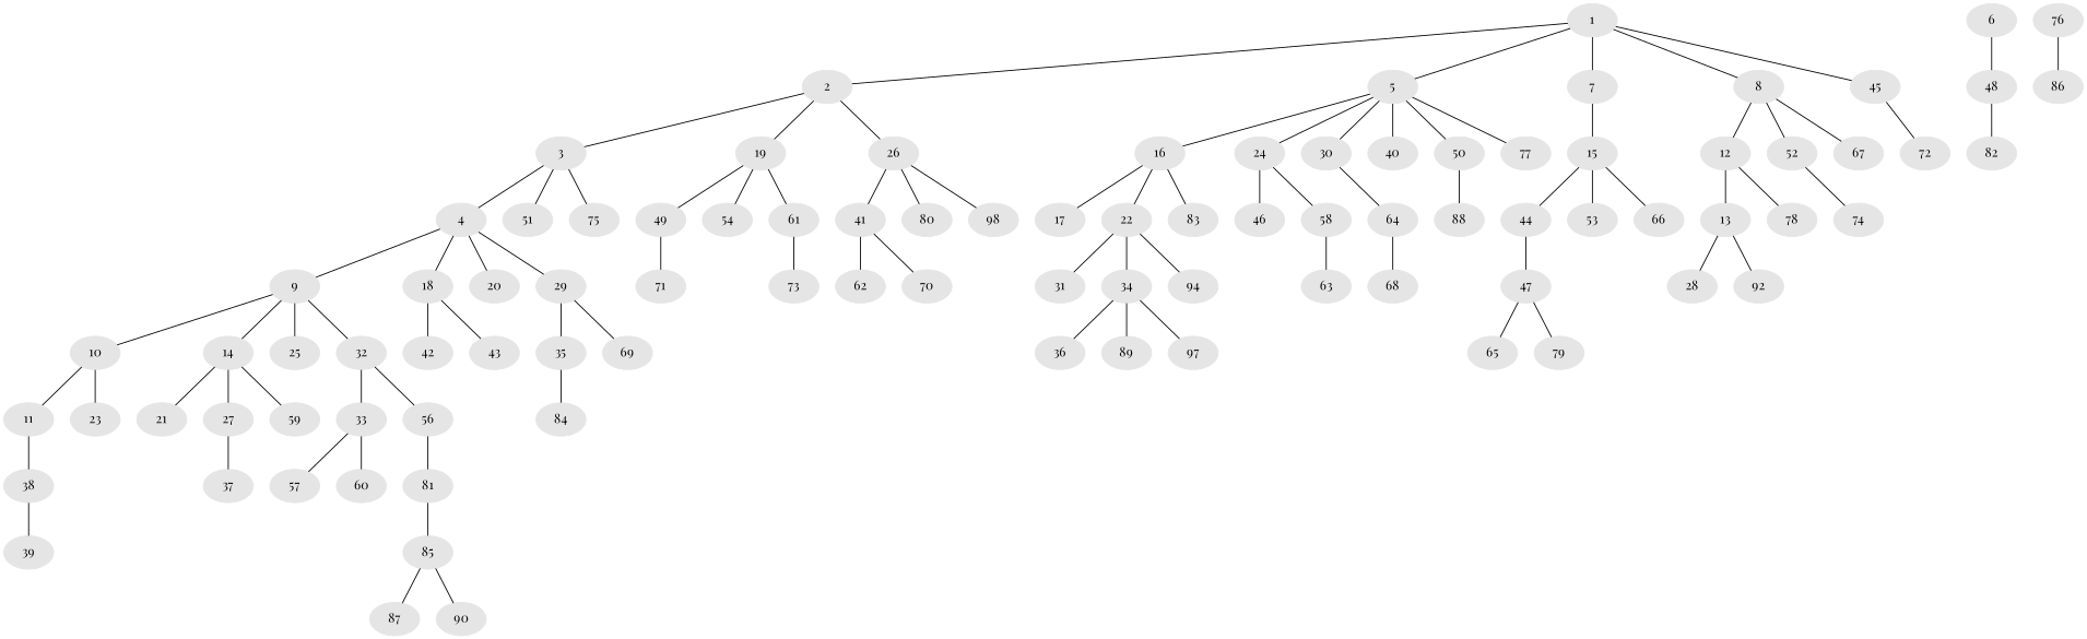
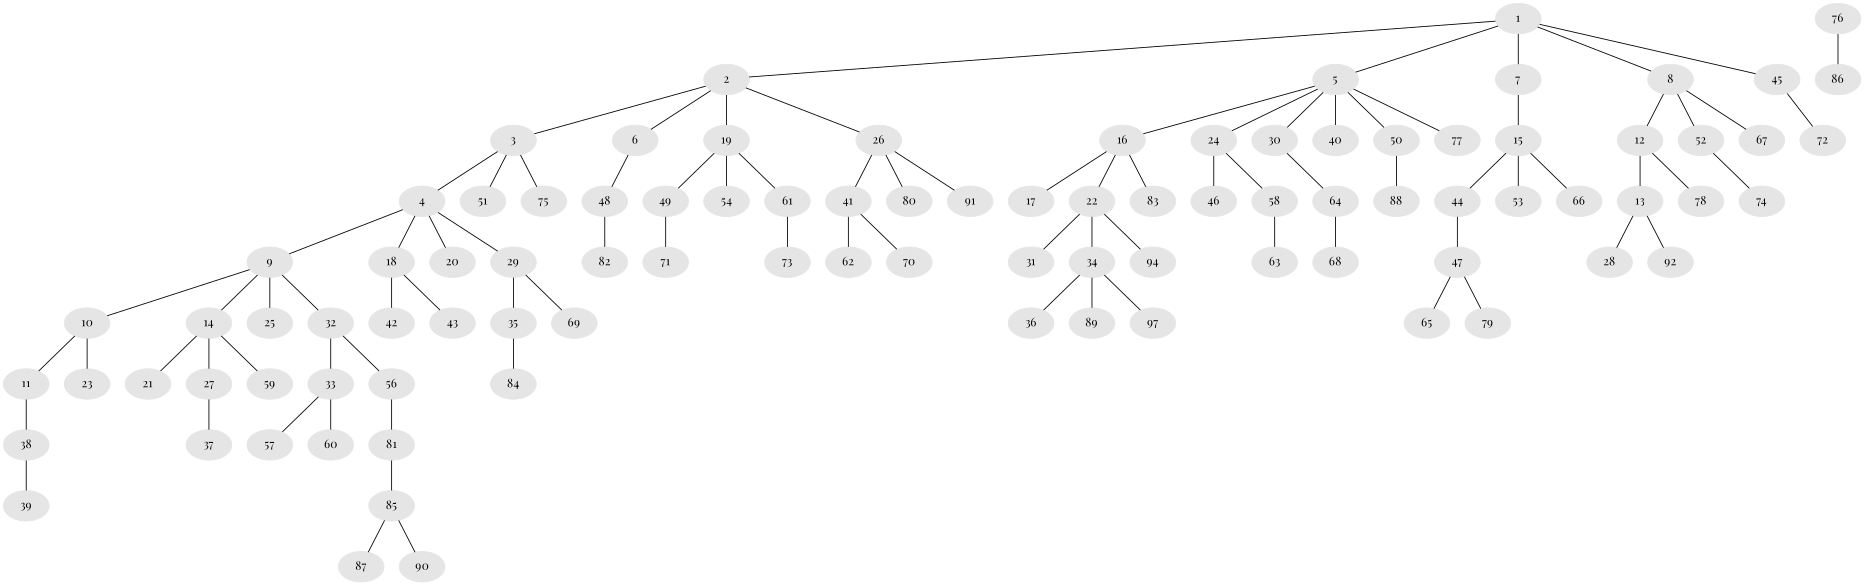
  graph {
    fontname="Playfair Display"
    node [color=gray90 fontname="Playfair Display" style=filled]
    edge [fontname="Playfair Display"]
    1
    2
    5
    7
    8
    45
    3
    6
    19
    26
    16
    24
    30
    40
    50
    77
    15
    12
    52
    67
    72
    4
    51
    75
    48
    49
    54
    61
    41
    80
-   91 [label=98]
+   91
    9
    18
    20
    29
    10
    14
    25
    32
    42
    43
    35
    69
    17
    22
    83
    46
    58
    64
    88
    82
    44
    53
    66
    13
    78
    74
    11
    23
    21
    27
    59
    33
    56
    38
    39
    28
    92
    37
    47
    31
    34
    94
    71
    73
    36
    89
    n78 [label=97]
    63
    62
    70
    84
    68
    57
    60
    81
    65
    79
    76
    86
    85
    87
    90
    1 -- 2
    1 -- 5
    1 -- 7
    1 -- 8
    1 -- 45
    2 -- 3
+   2 -- 6
    2 -- 19
    2 -- 26
    5 -- 16
    5 -- 24
    5 -- 30
    5 -- 40
    5 -- 50
    5 -- 77
    7 -- 15
    8 -- 12
    8 -- 52
    8 -- 67
    45 -- 72
    3 -- 4
    3 -- 51
    3 -- 75
    6 -- 48
    19 -- 49
    19 -- 54
    19 -- 61
    26 -- 41
    26 -- 80
    26 -- 91
    16 -- 17
    16 -- 22
    16 -- 83
    24 -- 46
    24 -- 58
    30 -- 64
    50 -- 88
    15 -- 44
    15 -- 53
    15 -- 66
    12 -- 13
    12 -- 78
    52 -- 74
    4 -- 9
    4 -- 18
    4 -- 20
    4 -- 29
    48 -- 82
    49 -- 71
    61 -- 73
    41 -- 62
    41 -- 70
    9 -- 10
    9 -- 14
    9 -- 25
    9 -- 32
    18 -- 42
    18 -- 43
    29 -- 35
    29 -- 69
    10 -- 11
    10 -- 23
    14 -- 21
    14 -- 27
    14 -- 59
    32 -- 33
    32 -- 56
    35 -- 84
    22 -- 31
    22 -- 34
    22 -- 94
    58 -- 63
    64 -- 68
    44 -- 47
    13 -- 28
    13 -- 92
    11 -- 38
    27 -- 37
    33 -- 57
    33 -- 60
    56 -- 81
    38 -- 39
    47 -- 65
    47 -- 79
    34 -- 36
    34 -- 89
    34 -- n78
    81 -- 85
    76 -- 86
    85 -- 87
    85 -- 90
  }
